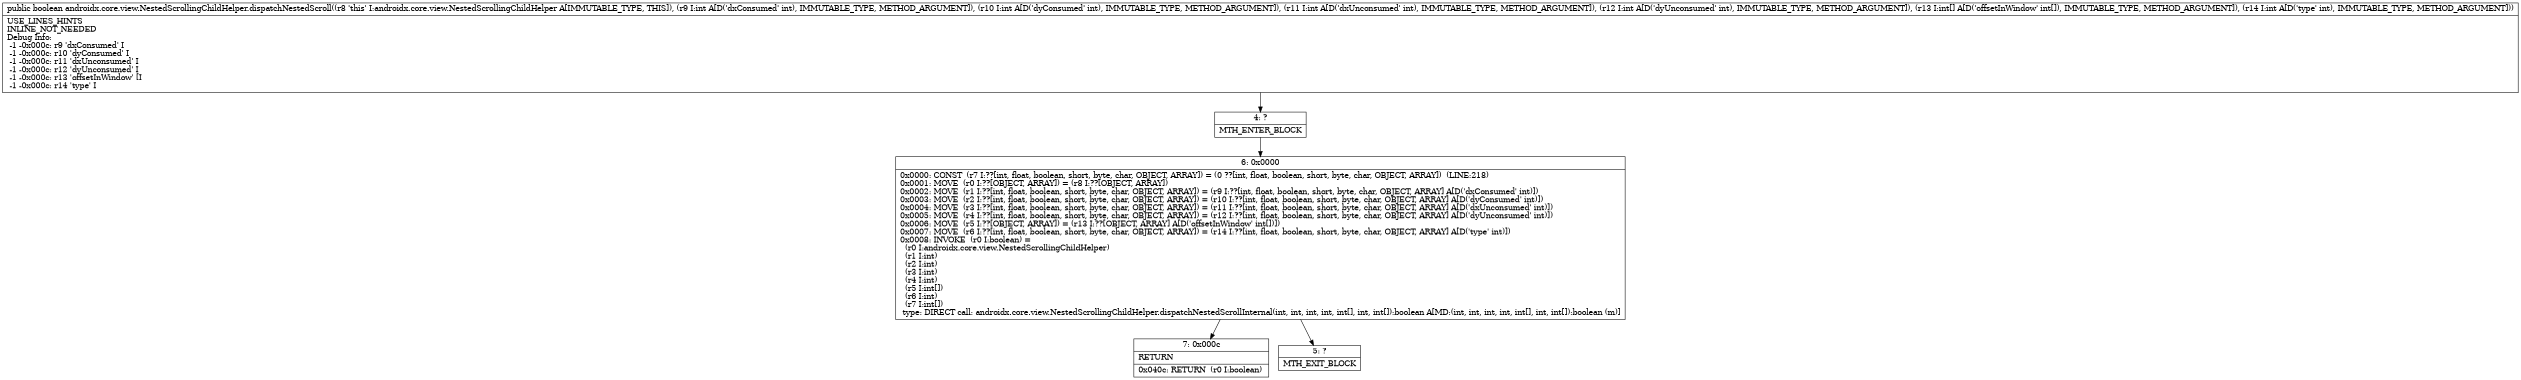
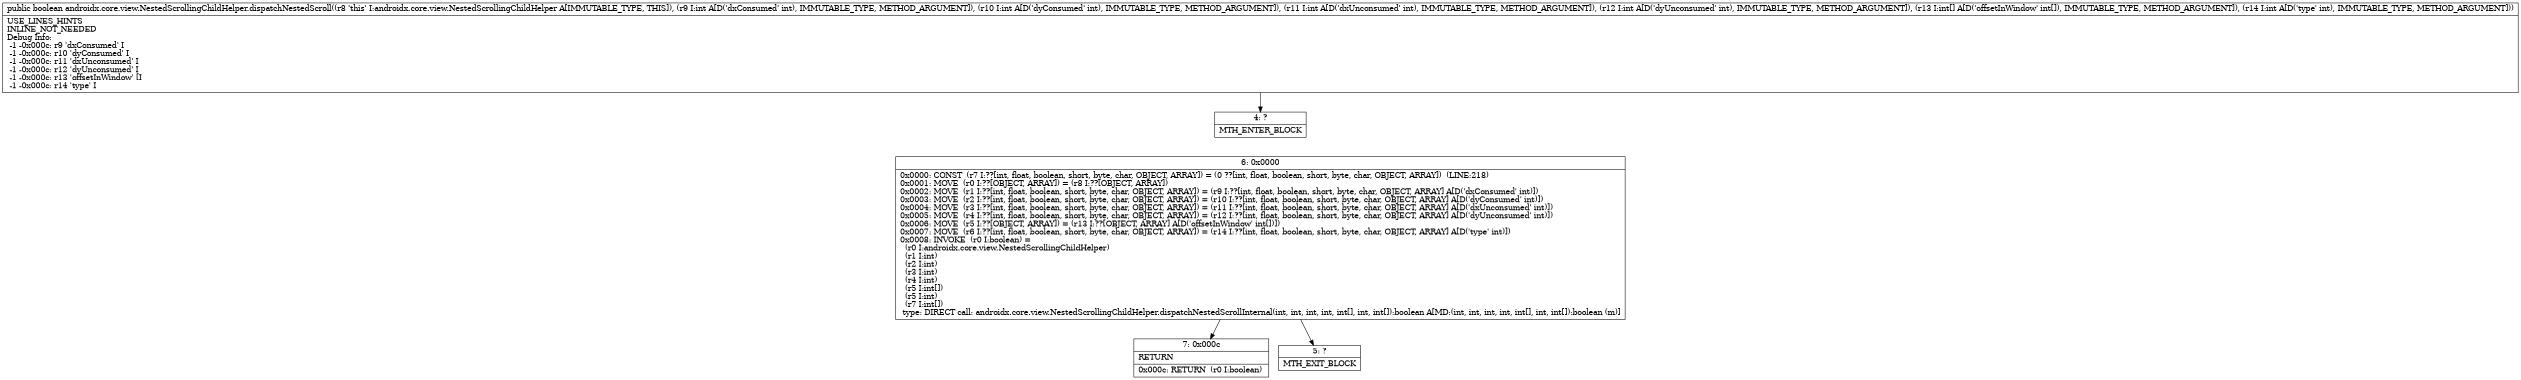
  digraph {
    node [shape=record]
    n1 [label="{4\:\ ?|MTH_ENTER_BLOCK\l}"]
-   n2 [label="{6\:\ 0x0000|0x0000: CONST  (r7 I:??[int, float, boolean, short, byte, char, OBJECT, ARRAY]) = (0 ??[int, float, boolean, short, byte, char, OBJECT, ARRAY])  (LINE:218)\l0x0001: MOVE  (r0 I:??[OBJECT, ARRAY]) = (r8 I:??[OBJECT, ARRAY]) \l0x0002: MOVE  (r1 I:??[int, float, boolean, short, byte, char, OBJECT, ARRAY]) = (r9 I:??[int, float, boolean, short, byte, char, OBJECT, ARRAY] A[D('dxConsumed' int)]) \l0x0003: MOVE  (r2 I:??[int, float, boolean, short, byte, char, OBJECT, ARRAY]) = (r10 I:??[int, float, boolean, short, byte, char, OBJECT, ARRAY] A[D('dyConsumed' int)]) \l0x0004: MOVE  (r3 I:??[int, float, boolean, short, byte, char, OBJECT, ARRAY]) = (r11 I:??[int, float, boolean, short, byte, char, OBJECT, ARRAY] A[D('dxUnconsumed' int)]) \l0x0005: MOVE  (r4 I:??[int, float, boolean, short, byte, char, OBJECT, ARRAY]) = (r12 I:??[int, float, boolean, short, byte, char, OBJECT, ARRAY] A[D('dyUnconsumed' int)]) \l0x0006: MOVE  (r5 I:??[OBJECT, ARRAY]) = (r13 I:??[OBJECT, ARRAY] A[D('offsetInWindow' int[])]) \l0x0007: MOVE  (r6 I:??[int, float, boolean, short, byte, char, OBJECT, ARRAY]) = (r14 I:??[int, float, boolean, short, byte, char, OBJECT, ARRAY] A[D('type' int)]) \l0x0008: INVOKE  (r0 I:boolean) = \l  (r0 I:androidx.core.view.NestedScrollingChildHelper)\l  (r1 I:int)\l  (r2 I:int)\l  (r3 I:int)\l  (r4 I:int)\l  (r5 I:int[])\l  (r6 I:int)\l  (r7 I:int[])\l type: DIRECT call: androidx.core.view.NestedScrollingChildHelper.dispatchNestedScrollInternal(int, int, int, int, int[], int, int[]):boolean A[MD:(int, int, int, int, int[], int, int[]):boolean (m)]\l}"]
-   n3 [label="{7\:\ 0x000c|RETURN\l|0x040c: RETURN  (r0 I:boolean) \l}"]
+   n2 [label="{6\:\ 0x0000|0x0000: CONST  (r7 I:??[int, float, boolean, short, byte, char, OBJECT, ARRAY]) = (0 ??[int, float, boolean, short, byte, char, OBJECT, ARRAY])  (LINE:218)\l0x0001: MOVE  (r0 I:??[OBJECT, ARRAY]) = (r8 I:??[OBJECT, ARRAY]) \l0x0002: MOVE  (r1 I:??[int, float, boolean, short, byte, char, OBJECT, ARRAY]) = (r9 I:??[int, float, boolean, short, byte, char, OBJECT, ARRAY] A[D('dxConsumed' int)]) \l0x0003: MOVE  (r2 I:??[int, float, boolean, short, byte, char, OBJECT, ARRAY]) = (r10 I:??[int, float, boolean, short, byte, char, OBJECT, ARRAY] A[D('dyConsumed' int)]) \l0x0004: MOVE  (r3 I:??[int, float, boolean, short, byte, char, OBJECT, ARRAY]) = (r11 I:??[int, float, boolean, short, byte, char, OBJECT, ARRAY] A[D('dxUnconsumed' int)]) \l0x0005: MOVE  (r4 I:??[int, float, boolean, short, byte, char, OBJECT, ARRAY]) = (r12 I:??[int, float, boolean, short, byte, char, OBJECT, ARRAY] A[D('dyUnconsumed' int)]) \l0x0006: MOVE  (r5 I:??[OBJECT, ARRAY]) = (r13 I:??[OBJECT, ARRAY] A[D('offsetInWindow' int[])]) \l0x0007: MOVE  (r6 I:??[int, float, boolean, short, byte, char, OBJECT, ARRAY]) = (r14 I:??[int, float, boolean, short, byte, char, OBJECT, ARRAY] A[D('type' int)]) \l0x0008: INVOKE  (r0 I:boolean) = \l  (r0 I:androidx.core.view.NestedScrollingChildHelper)\l  (r1 I:int)\l  (r2 I:int)\l  (r3 I:int)\l  (r4 I:int)\l  (r5 I:int[])\l  (r5 I:int)\l  (r7 I:int[])\l type: DIRECT call: androidx.core.view.NestedScrollingChildHelper.dispatchNestedScrollInternal(int, int, int, int, int[], int, int[]):boolean A[MD:(int, int, int, int, int[], int, int[]):boolean (m)]\l}"]
+   n3 [label="{7\:\ 0x000c|RETURN\l|0x000c: RETURN  (r0 I:boolean) \l}"]
    n4 [label="{5\:\ ?|MTH_EXIT_BLOCK\l}"]
    n5 [label="{public boolean androidx.core.view.NestedScrollingChildHelper.dispatchNestedScroll((r8 'this' I:androidx.core.view.NestedScrollingChildHelper A[IMMUTABLE_TYPE, THIS]), (r9 I:int A[D('dxConsumed' int), IMMUTABLE_TYPE, METHOD_ARGUMENT]), (r10 I:int A[D('dyConsumed' int), IMMUTABLE_TYPE, METHOD_ARGUMENT]), (r11 I:int A[D('dxUnconsumed' int), IMMUTABLE_TYPE, METHOD_ARGUMENT]), (r12 I:int A[D('dyUnconsumed' int), IMMUTABLE_TYPE, METHOD_ARGUMENT]), (r13 I:int[] A[D('offsetInWindow' int[]), IMMUTABLE_TYPE, METHOD_ARGUMENT]), (r14 I:int A[D('type' int), IMMUTABLE_TYPE, METHOD_ARGUMENT]))  | USE_LINES_HINTS\lINLINE_NOT_NEEDED\lDebug Info:\l  \-1 \-0x000c: r9 'dxConsumed' I\l  \-1 \-0x000c: r10 'dyConsumed' I\l  \-1 \-0x000c: r11 'dxUnconsumed' I\l  \-1 \-0x000c: r12 'dyUnconsumed' I\l  \-1 \-0x000c: r13 'offsetInWindow' [I\l  \-1 \-0x000c: r14 'type' I\l}"]
-   n1 -> n2
    n2 -> n3
    n2 -> n4
    n5 -> n1
  }
